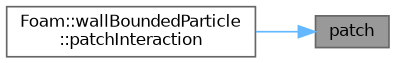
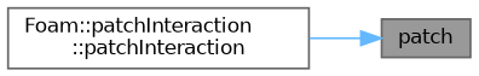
  digraph {
    rankdir=RL
    node [fontname=Helvetica fontsize=10 shape=box style=filled]
    n1 [color=gray40 fillcolor=grey60 fontcolor=black height=0.2 label=patch width=0.4]
-   n2 [color=grey40 fillcolor=white height=0.2 label="Foam::wallBoundedParticle\l::patchInteraction" width=0.4]
+   n2 [color=grey40 fillcolor=white height=0.2 label="Foam::patchInteraction\l::patchInteraction" width=0.4]
    n1 -> n2 [color=steelblue1 dir=back fontname=Helvetica fontsize=10 labelfontname=Helvetica labelfontsize=10 style=solid]
  }
